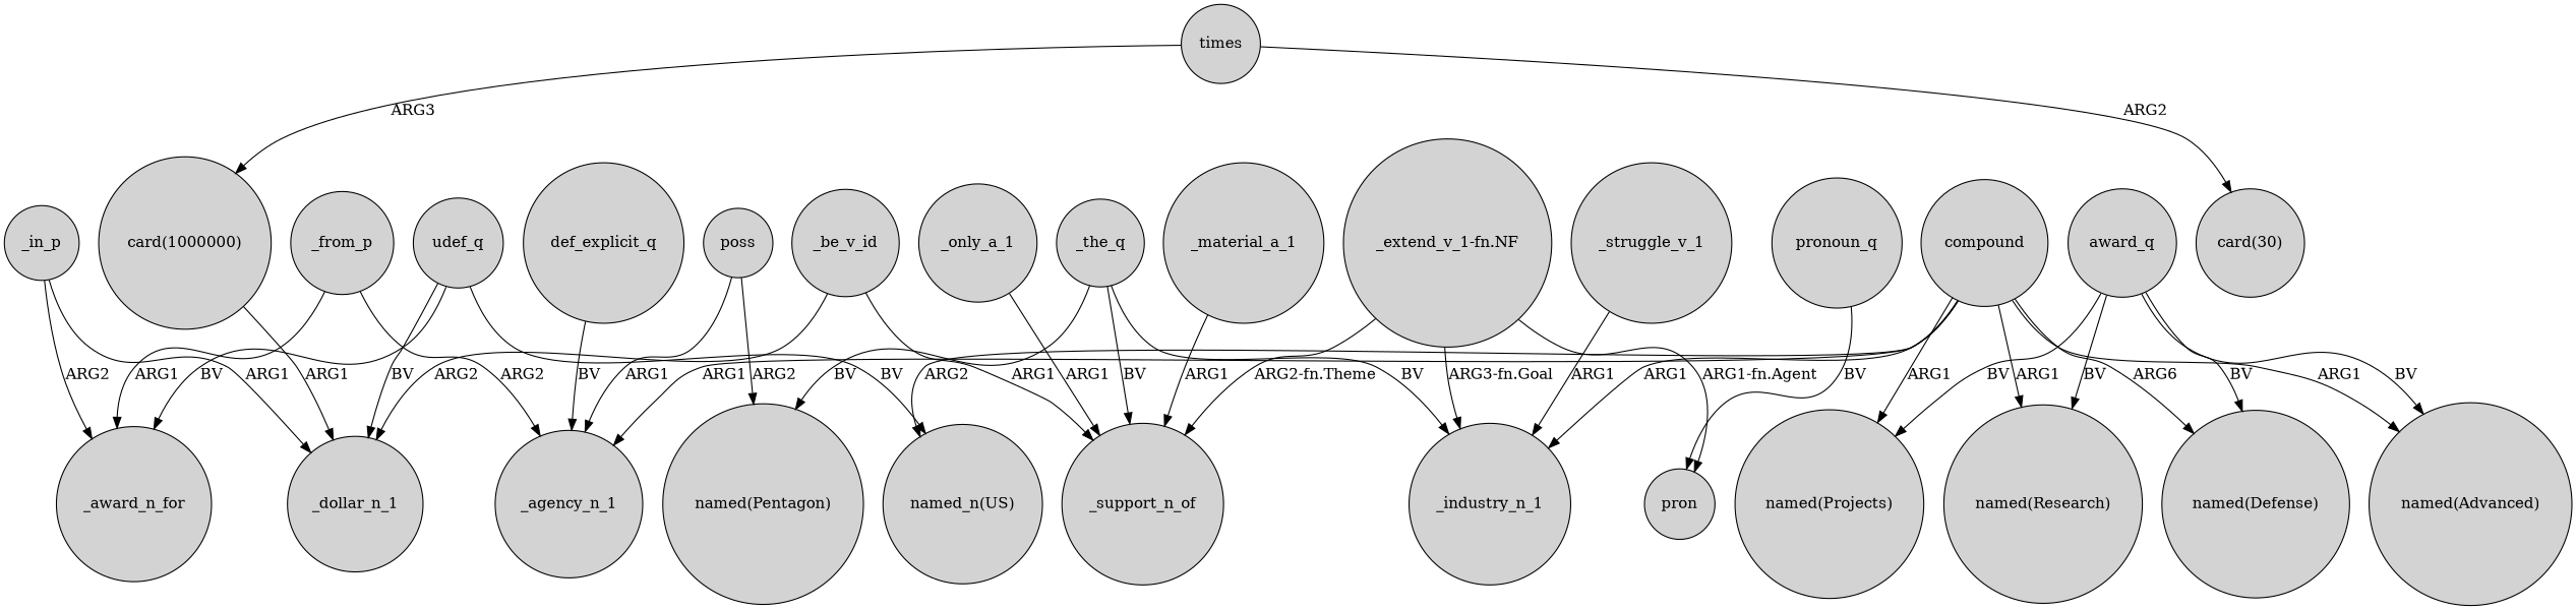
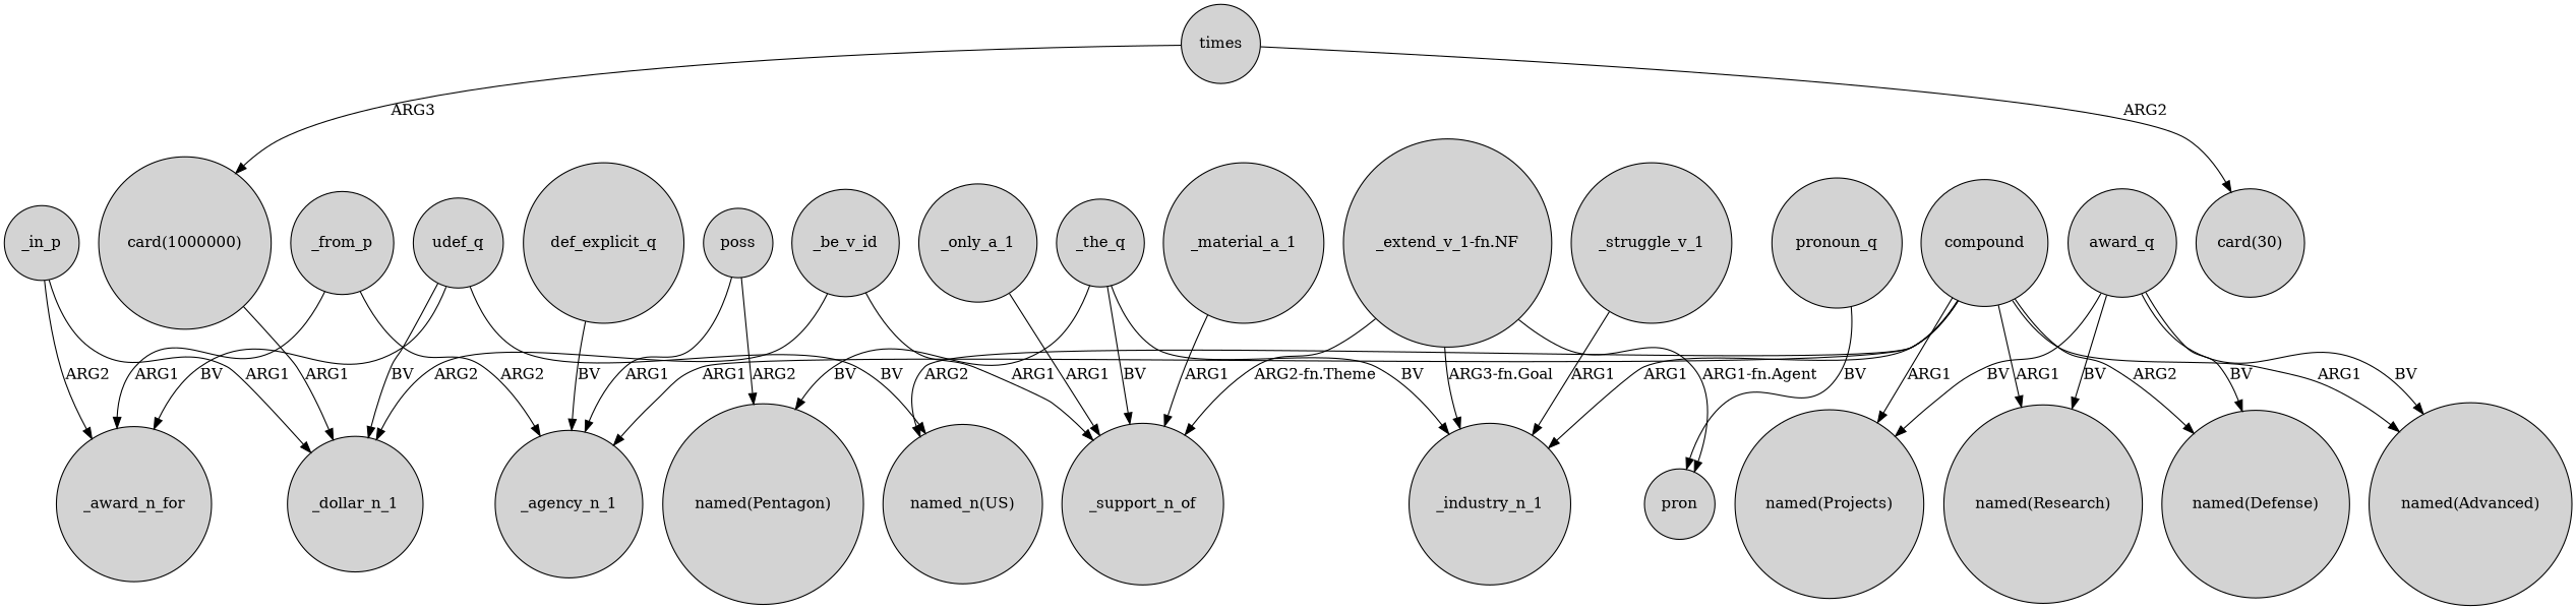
  digraph {
    node [shape=circle style=filled]
    "card(1000000)"
    _dollar_n_1
    compound
    _agency_n_1
    "named_n(US)"
    _industry_n_1
    "named(Projects)"
    "named(Research)"
    "named(Defense)"
    "named(Advanced)"
    udef_q
    _award_n_for
    def_explicit_q
    _material_a_1
    _support_n_of
    _from_p
    "_extend_v_1-fn.NF"
    pron
    _the_q
    "named(Pentagon)"
    _in_p
    n22 [label=award_q]
    pronoun_q
    _be_v_id
    times
    "card(30)"
    poss
    _only_a_1
    _struggle_v_1
    "card(1000000)" -> _dollar_n_1 [label=ARG1]
    compound -> _agency_n_1 [label=ARG1]
    compound -> "named_n(US)" [label=ARG2]
    compound -> _industry_n_1 [label=ARG1]
    compound -> "named(Projects)" [label=ARG1]
    compound -> "named(Research)" [label=ARG1]
-   compound -> "named(Defense)" [label=ARG6]
+   compound -> "named(Defense)" [label=ARG2]
    compound -> "named(Advanced)" [label=ARG1]
    udef_q -> _dollar_n_1 [label=BV]
    udef_q -> "named_n(US)" [label=BV]
    udef_q -> _award_n_for [label=BV]
    def_explicit_q -> _agency_n_1 [label=BV]
    _material_a_1 -> _support_n_of [label=ARG1]
    _from_p -> _agency_n_1 [label=ARG2]
    _from_p -> _award_n_for [label=ARG1]
    "_extend_v_1-fn.NF" -> _industry_n_1 [label="ARG3-fn.Goal"]
    "_extend_v_1-fn.NF" -> _support_n_of [label="ARG2-fn.Theme"]
    "_extend_v_1-fn.NF" -> pron [label="ARG1-fn.Agent"]
    _the_q -> _industry_n_1 [label=BV]
    _the_q -> _support_n_of [label=BV]
    _the_q -> "named(Pentagon)" [label=BV]
    _in_p -> _dollar_n_1 [label=ARG1]
    _in_p -> _award_n_for [label=ARG2]
    n22 -> "named(Projects)" [label=BV]
    n22 -> "named(Research)" [label=BV]
    n22 -> "named(Defense)" [label=BV]
    n22 -> "named(Advanced)" [label=BV]
    pronoun_q -> pron [label=BV]
    _be_v_id -> _dollar_n_1 [label=ARG2]
    _be_v_id -> _support_n_of [label=ARG1]
    times -> "card(1000000)" [label=ARG3]
    times -> "card(30)" [label=ARG2]
    poss -> _agency_n_1 [label=ARG1]
    poss -> "named(Pentagon)" [label=ARG2]
    _only_a_1 -> _support_n_of [label=ARG1]
    _struggle_v_1 -> _industry_n_1 [label=ARG1]
  }
